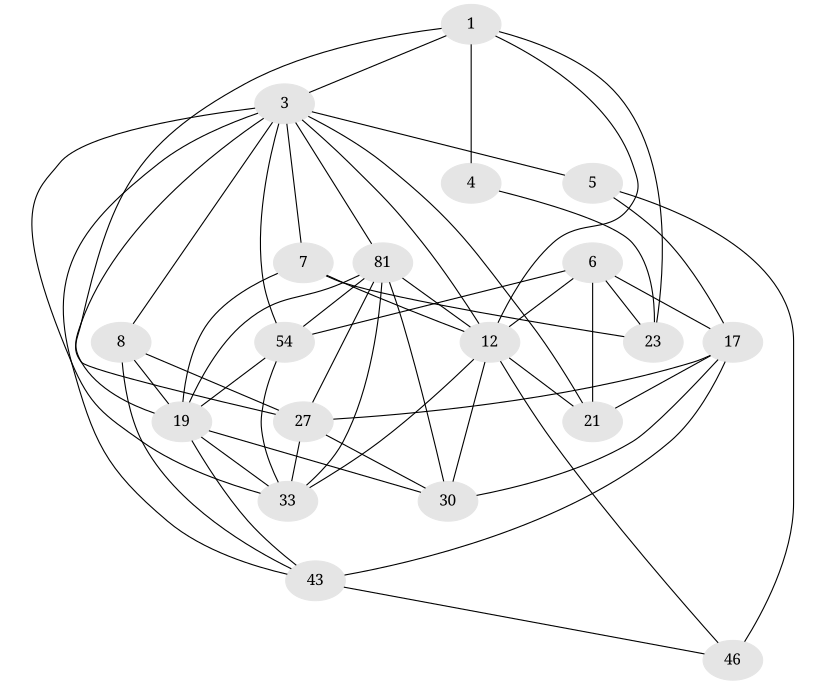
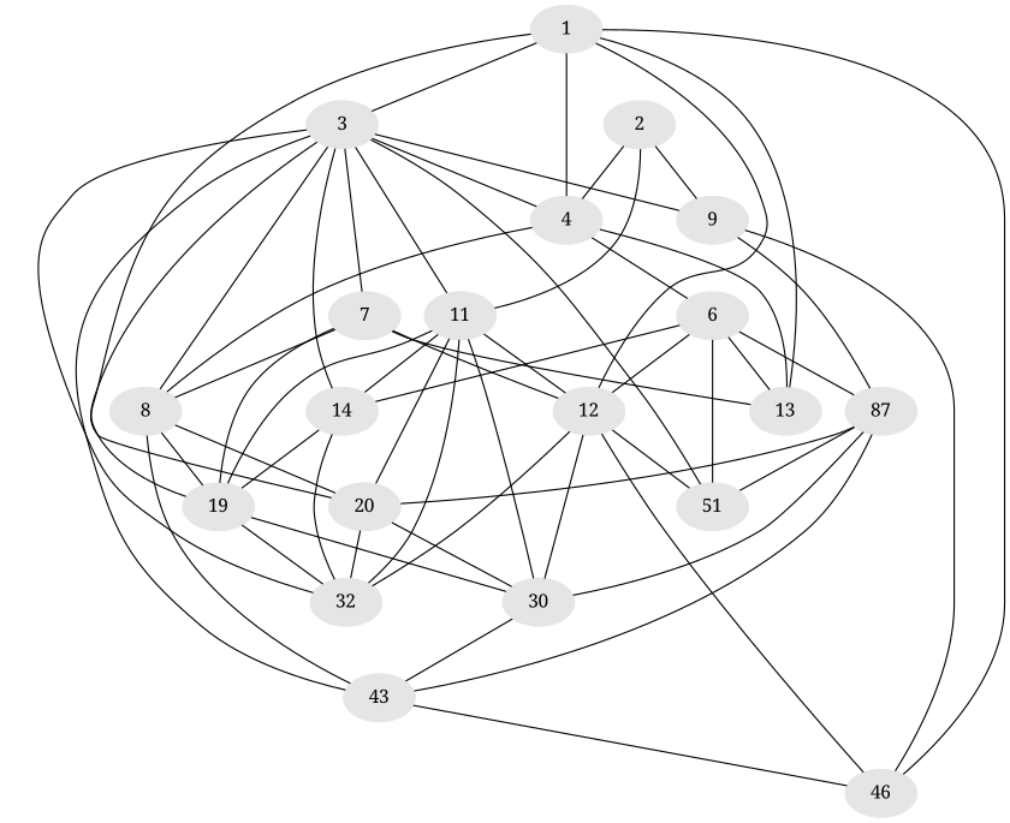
  graph {
    fontname="Noto Serif"
    node [color=gray90 fontname="Noto Serif" style=filled]
    edge [fontname="Noto Serif"]
    1 [super="+38+9"]
    3 [super="+20+22"]
    4 [super="+26"]
    12 [super="+34+29+13"]
-   23
-   27 [super="+39"]
+   23 [label=13]
+   27 [super="+39" label=20]
    46
-   5
-   11 [super="+24+15+18" label=81]
+   5 [label=9]
+   11 [super="+24+15+18"]
    7 [super="+31"]
    8 [super="+10"]
-   14 [super="+25+36" label=54]
+   14 [super="+25+36"]
    19 [super="+40+45"]
-   21
-   33 [super="+44"]
+   21 [label=51]
+   33 [super="+44" label=32]
    43 [super="+50"]
    6 [super="+35"]
    30 [super="+51"]
-   17 [super="+32+28"]
+   2
+   17 [super="+32+28" label=87]
    1 -- 3
    1 -- 4 [weight=2]
    1 -- 12
    1 -- 23
    1 -- 27 [weight=2]
-   3 -- 12
+   1 -- 46
+   3 -- 4
    3 -- 5
    3 -- 11
    3 -- 7
    3 -- 8
    3 -- 14 [weight=2]
    3 -- 19
    3 -- 21
    3 -- 33
    3 -- 43
    4 -- 23
+   4 -- 8
+   4 -- 6
    12 -- 46
    12 -- 21
    12 -- 33
    12 -- 30 [weight=2]
    27 -- 33
    27 -- 30
    5 -- 46
    5 -- 17
    11 -- 12 [weight=3]
    11 -- 27
    11 -- 14 [weight=2]
    11 -- 19
    11 -- 33
    11 -- 30
    7 -- 12
    7 -- 23
+   7 -- 8 [weight=2]
    7 -- 19
    8 -- 27 [weight=2]
    8 -- 19
    8 -- 43
    14 -- 19
    14 -- 33
    19 -- 33
-   19 -- 43
+   30 -- 43
    19 -- 30
    43 -- 46
    6 -- 12
    6 -- 23
    6 -- 14
    6 -- 21
    6 -- 17
+   2 -- 4
+   2 -- 5
+   2 -- 11 [weight=2]
    17 -- 27
    17 -- 21
    17 -- 43
    17 -- 30
  }
